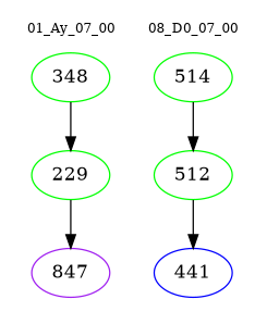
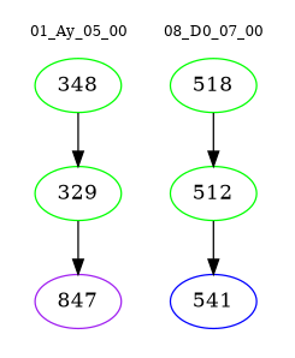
  digraph {
    node [color=green]
    edge [color=black]
    n1 [label=348]
-   n2 [label=229]
+   n2 [label=329]
    n3 [color=purple label=847]
-   n4 [label=514]
+   n4 [label=518]
    n5 [label=512]
-   n6 [color=blue label=441]
+   n6 [color=blue label=541]
    subgraph cluster_1 {
      color=white
      fontsize=10
-     label="01_Ay_07_00"
+     label="01_Ay_05_00"
      n1
      n2
      n3
    }
    subgraph cluster_2 {
      color=white
      fontsize=10
      label="08_D0_07_00"
      n4
      n5
      n6
    }
    n1 -> n2
    n2 -> n3
    n4 -> n5
    n5 -> n6
  }
